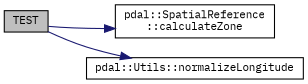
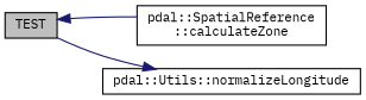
  digraph {
    fontname="IBM Plex Mono"
    rankdir=LR
    node [color=black fillcolor=white fontname="IBM Plex Mono" fontsize=10 shape=record style=filled]
    edge [color=midnightblue fontname="IBM Plex Mono" fontsize=10 labelfontname=Helvetica labelfontsize=10 style=solid]
    n1 [fillcolor=grey75 fontcolor=black height=0.2 label=TEST width=0.4]
    n2 [height=0.2 label="pdal::SpatialReference\l::calculateZone" width=0.4]
    n3 [height=0.2 label="pdal::Utils::normalizeLongitude" width=0.4]
-   n1 -> n2
+   n2 -> n1
    n1 -> n3
  }
